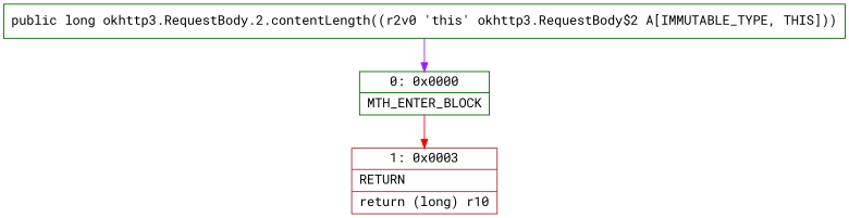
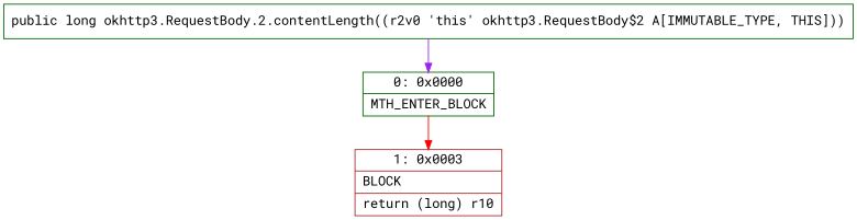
  digraph {
    fontname="Roboto Mono"
    node [shape=record color=darkgreen fontname="Roboto Mono"]
    edge [fontname="Roboto Mono"]
    n1 [label="{0\:\ 0x0000|MTH_ENTER_BLOCK\l}"]
-   n2 [label="{1\:\ 0x0003|RETURN\l|return (long) r10\l}" color=brown]
+   n2 [label="{1\:\ 0x0003|BLOCK\l|return (long) r10\l}" color=brown]
    n3 [label="{public long okhttp3.RequestBody.2.contentLength((r2v0 'this' okhttp3.RequestBody$2 A[IMMUTABLE_TYPE, THIS])) }"]
    n1 -> n2 [color=red]
    n3 -> n1 [color=purple]
  }
